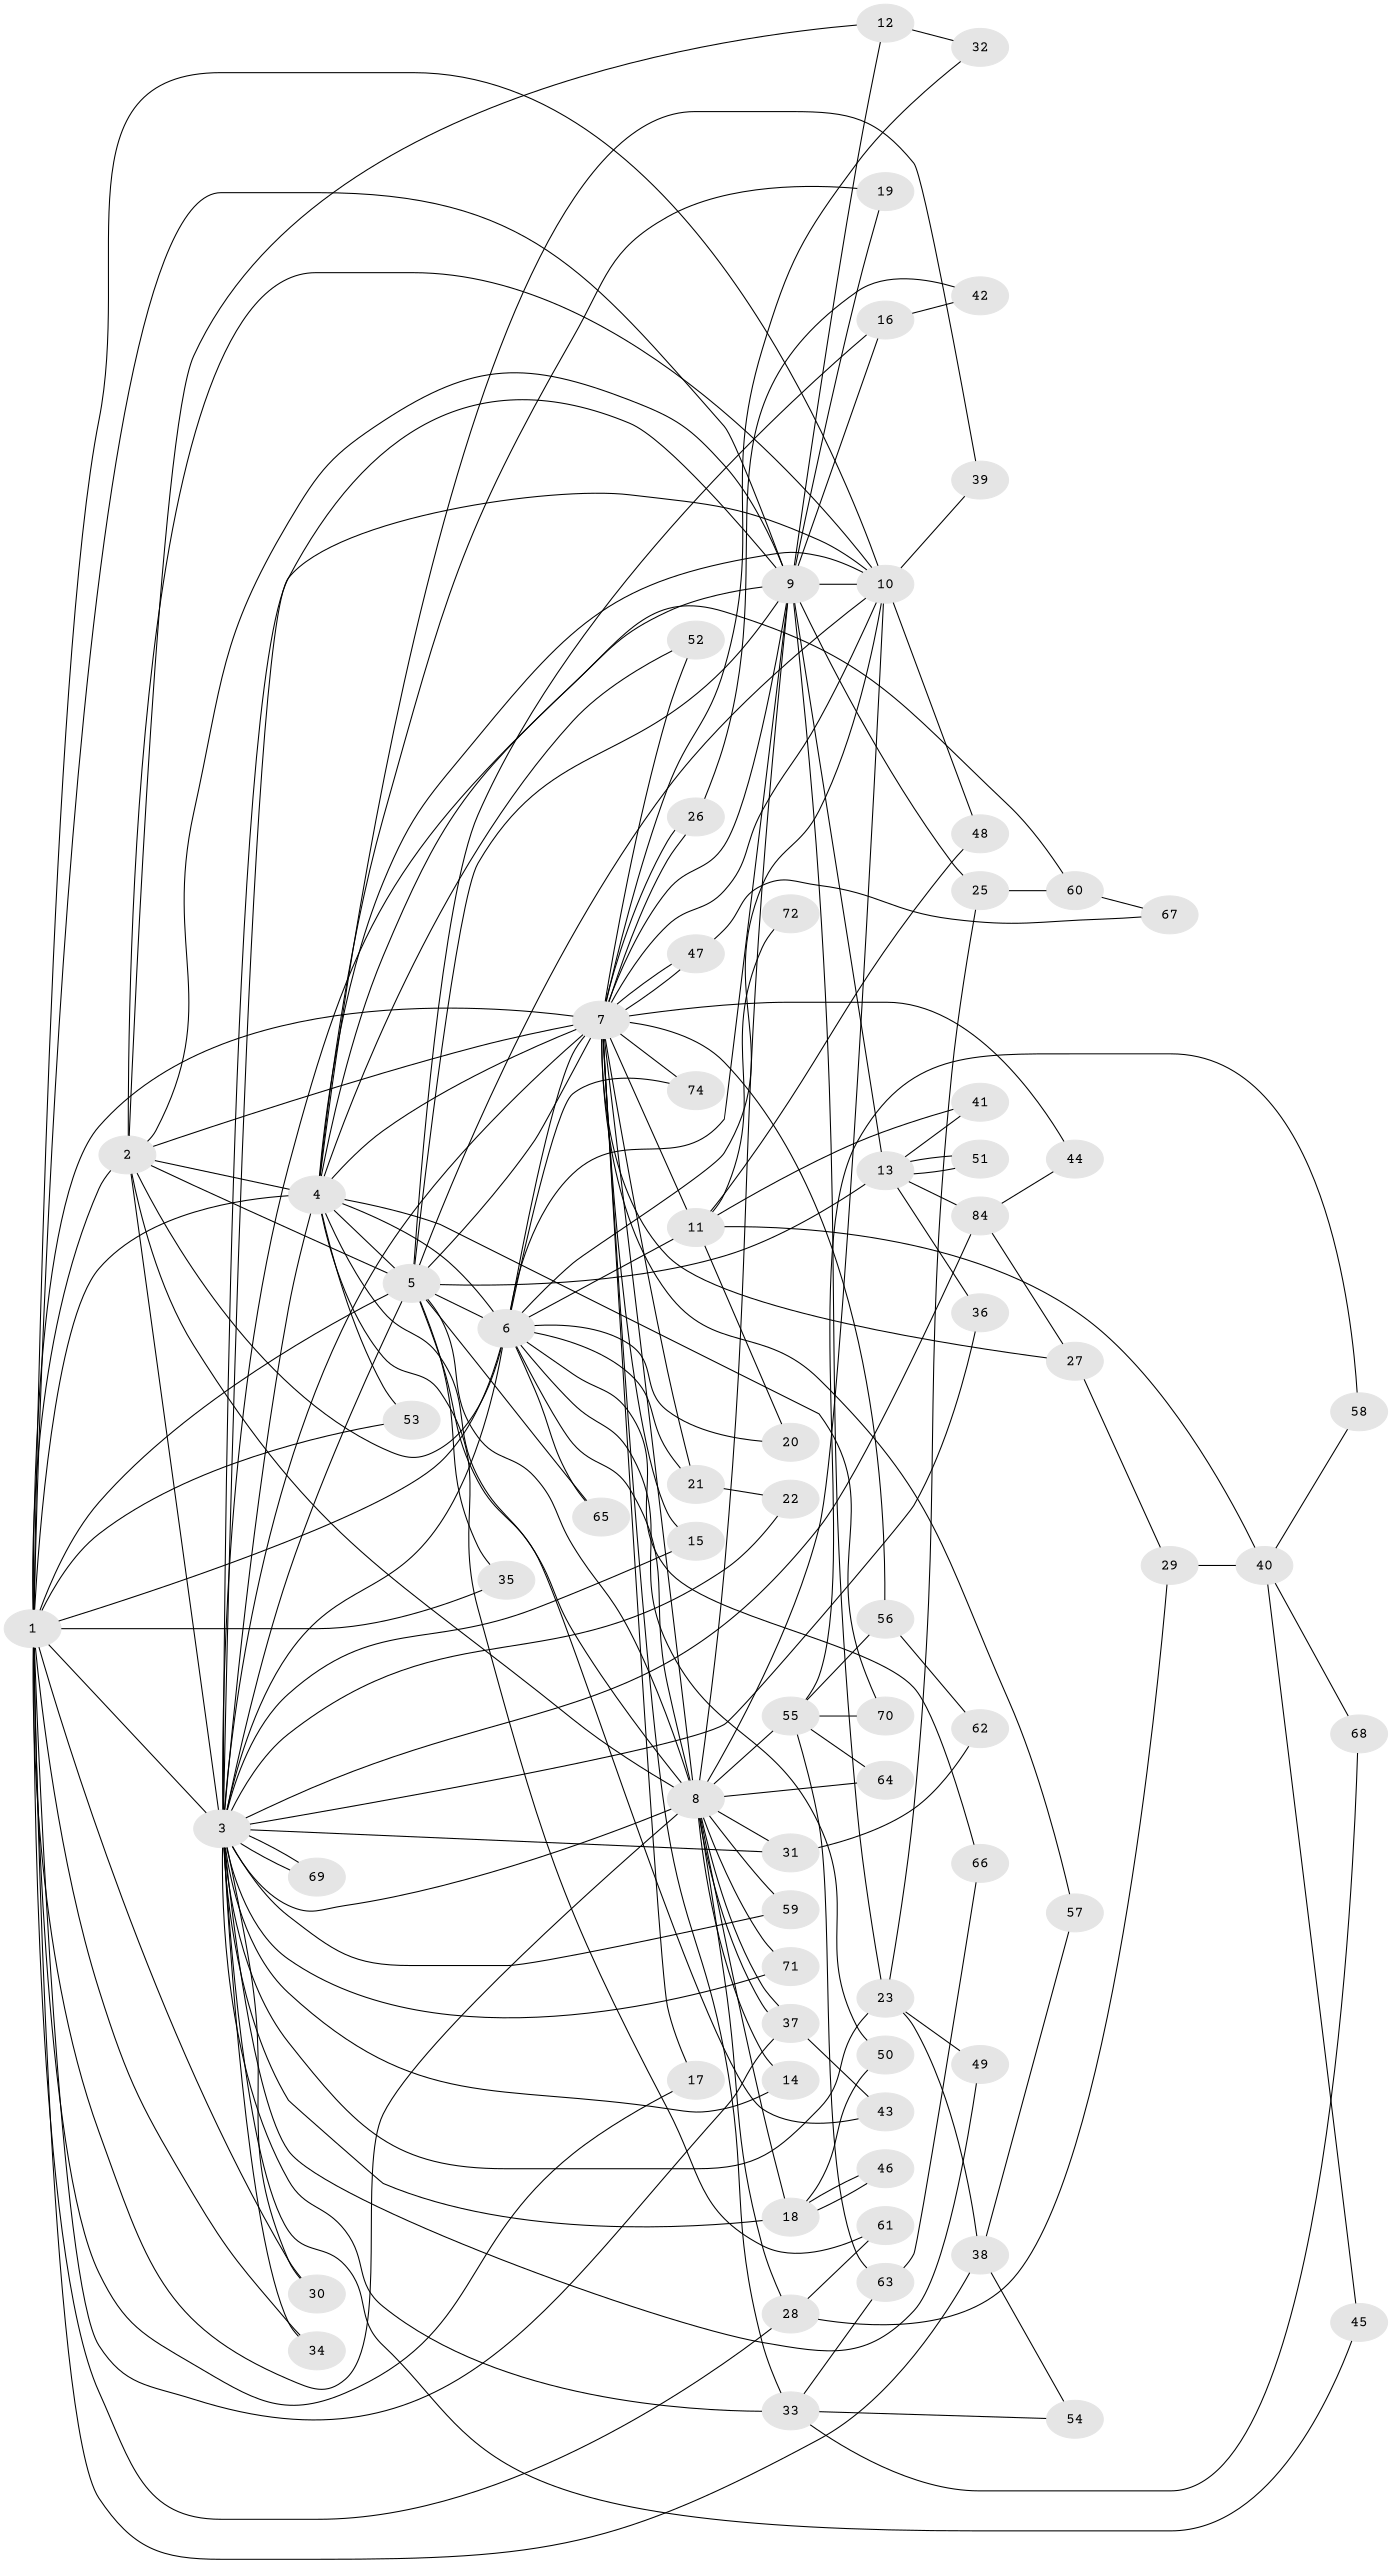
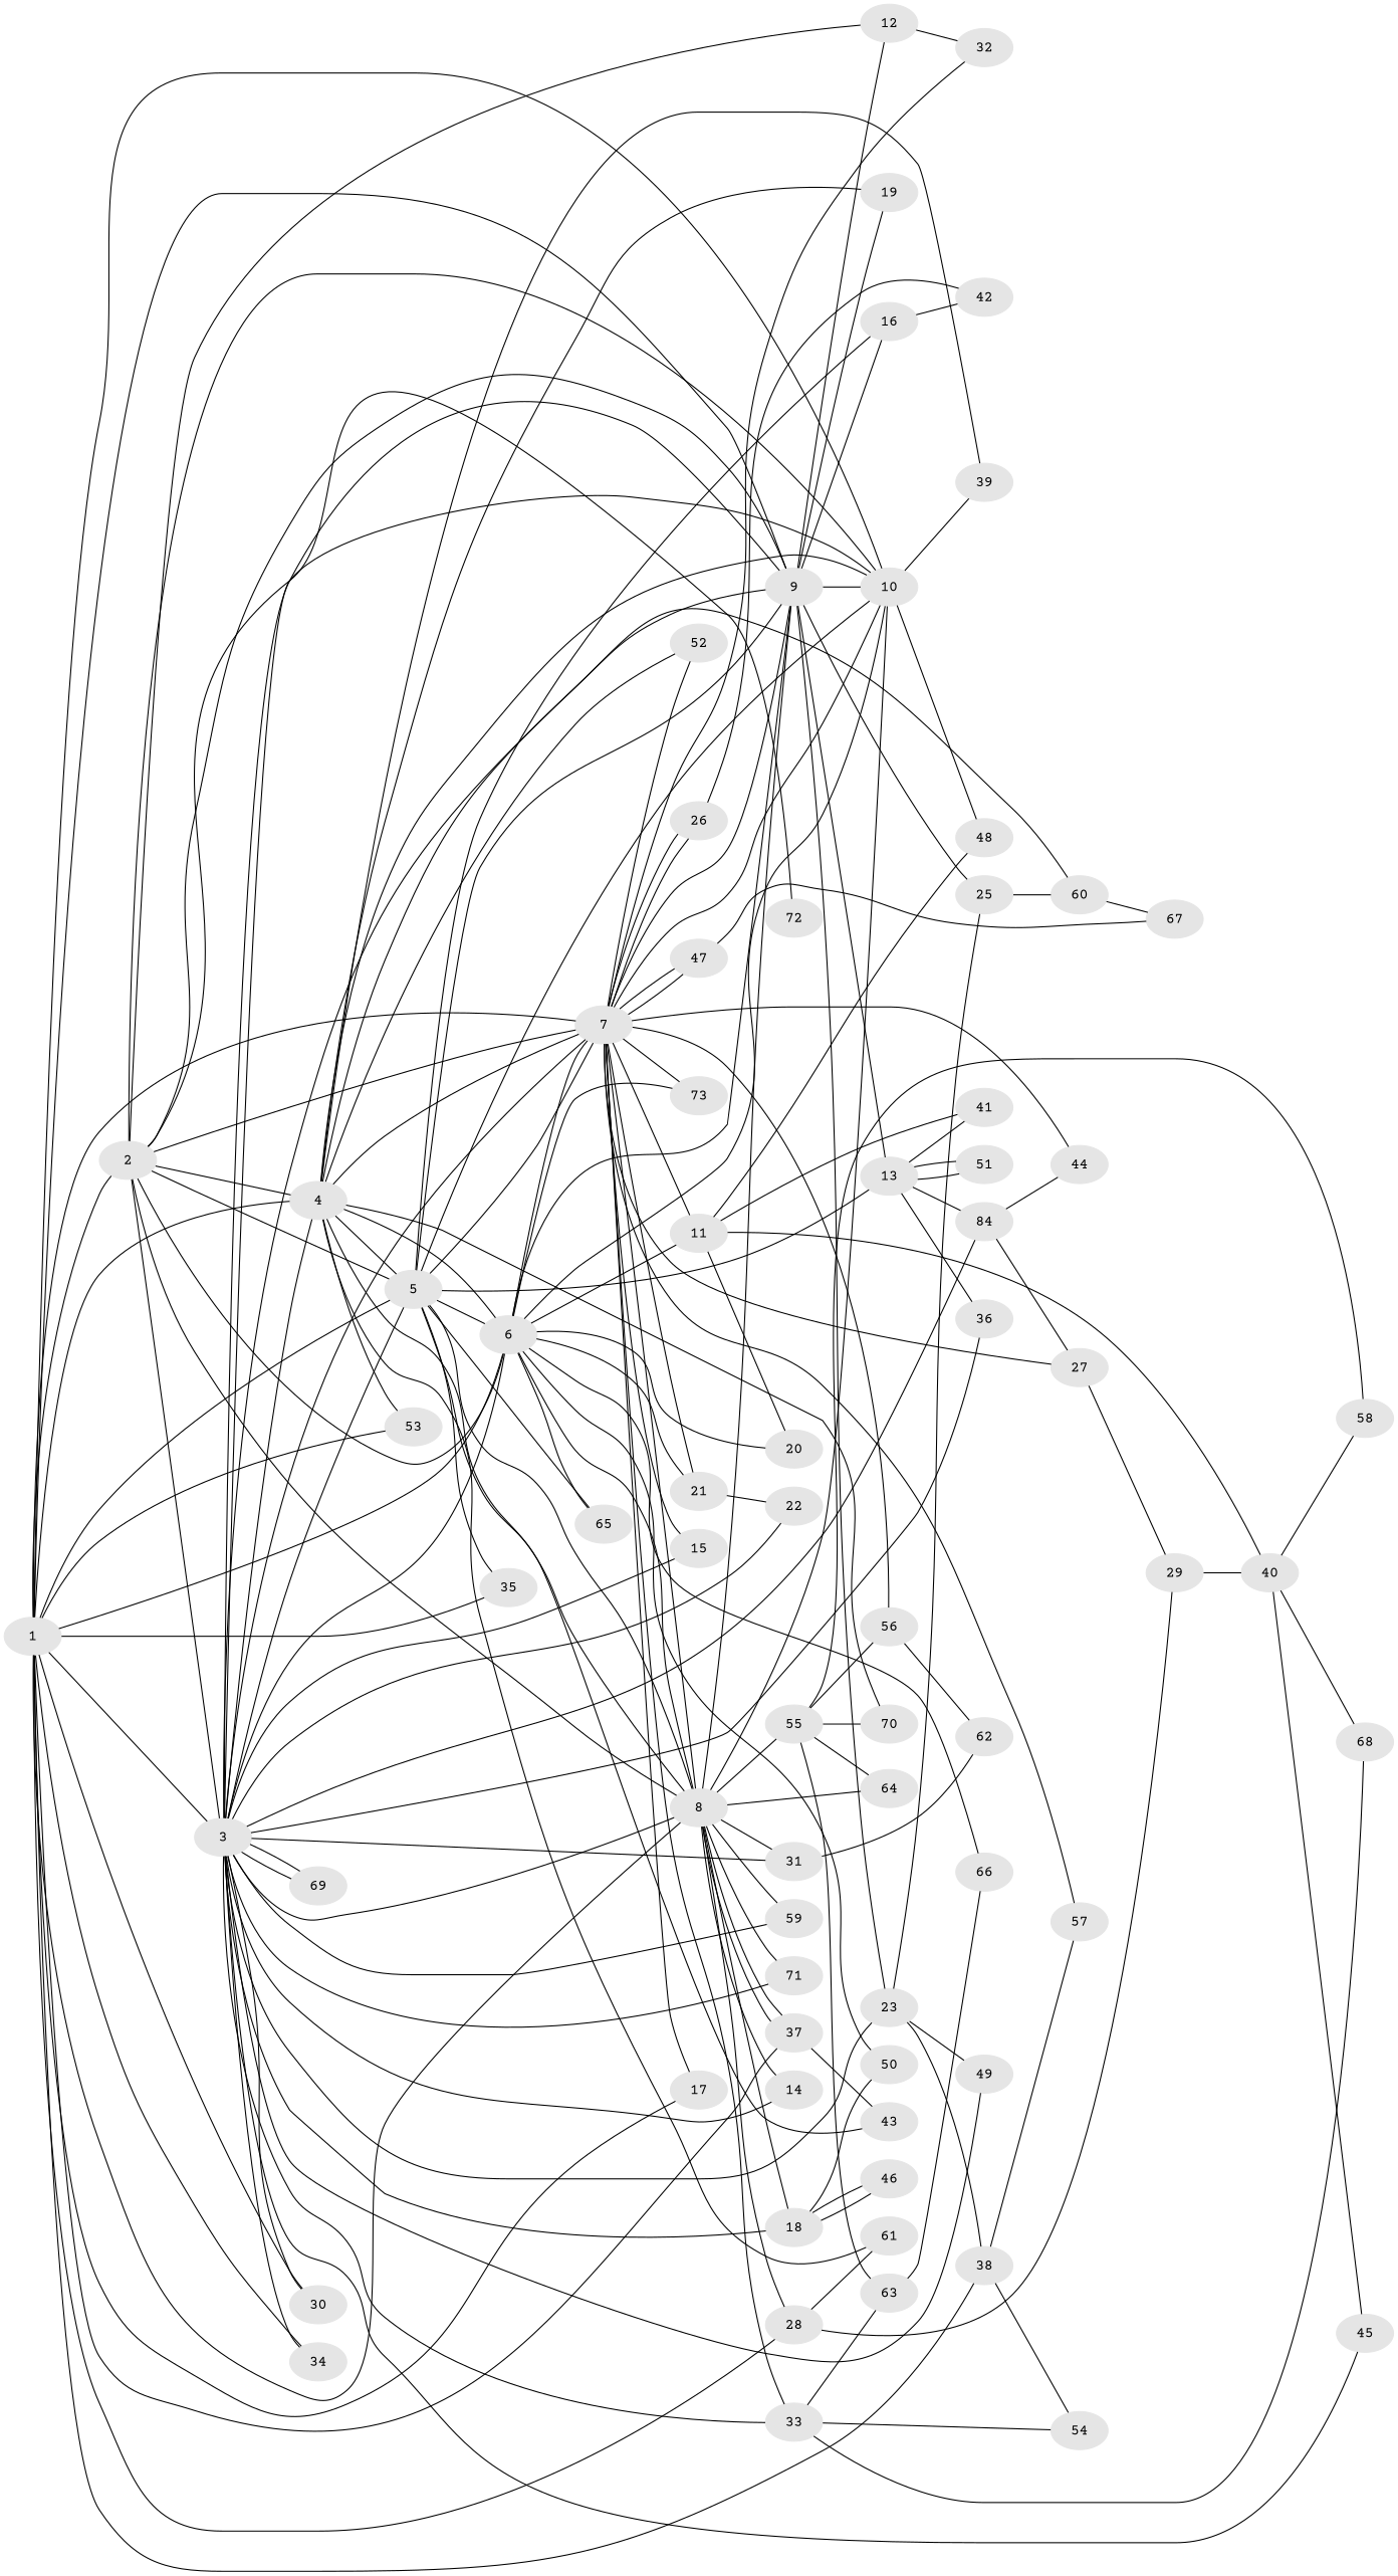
  graph {
    fontname="Courier Prime"
    rankdir=LR
    node [color=gray90 fontname="Courier Prime" style=filled]
    edge [fontname="Courier Prime"]
    1
    2
    3
    4
    5
    6
    7
    8
    9
    10
    17
    28
    30
    34
    35
    38
    53
    37
    12
    72
    14
    15
    18
    22
    23
    n26 [label=84]
    31
    33
    36
    45
    49
    59
    60
    69
    71
    19
    39
    52
    61
    70
    13
    16
    43
    65
    11
    20
    21
    50
    66
-   73 [label=74]
+   73
    26
    27
    32
    44
    47
    56
    57
    55
    64
    25
    48
    29
    54
    63
    58
    46
    62
    68
    67
    41
    51
    42
    40
    1 -- 2
    1 -- 3
    1 -- 4
    1 -- 5
    1 -- 6
    1 -- 7
    1 -- 8
    1 -- 9
    1 -- 10
    1 -- 17
    1 -- 28
    1 -- 30
    1 -- 34
    1 -- 35
    1 -- 38
    1 -- 53
    1 -- 37
    2 -- 3
    2 -- 4
    2 -- 5
    2 -- 6
    2 -- 7
    2 -- 8
    2 -- 9
    2 -- 10
    2 -- 12
-   11 -- 72
+   2 -- 72
    3 -- 4
    3 -- 5
    3 -- 6
    3 -- 7
    3 -- 8
    3 -- 9
    3 -- 10
    3 -- 30
    3 -- 34
    3 -- 14
    3 -- 15
    3 -- 18
    3 -- 22
    3 -- 23
    3 -- n26
    3 -- 31
    3 -- 33
    3 -- 36
    3 -- 45
    3 -- 49
    3 -- 59
    3 -- 60
    3 -- 69
    3 -- 69
    3 -- 71
    4 -- 5
    4 -- 6
    4 -- 7
    4 -- 8
    4 -- 9
    4 -- 10
    4 -- 53
    4 -- 19
    4 -- 39
    4 -- 52
    4 -- 61
    4 -- 70
    5 -- 6
    5 -- 7
    5 -- 8
    5 -- 9
    5 -- 10
    5 -- 35
    5 -- 13
    5 -- 16
    5 -- 43
    5 -- 65
    6 -- 7
    6 -- 8
    6 -- 9
    6 -- 10
    6 -- 65
    6 -- 11
    6 -- 20
    6 -- 21
    6 -- 50
    6 -- 66
    6 -- 73
    7 -- 8
    7 -- 9
    7 -- 10
    7 -- 17
    7 -- 15
    7 -- 33
    7 -- 52
    7 -- 11
    7 -- 21
    7 -- 73
    7 -- 26
    7 -- 26
    7 -- 27
    7 -- 32
    7 -- 44
    7 -- 47
    7 -- 47
    7 -- 56
    7 -- 57
    8 -- 9
    8 -- 10
    8 -- 28
    8 -- 37
    8 -- 37
    8 -- 14
    8 -- 18
    8 -- 31
    8 -- 59
    8 -- 71
    8 -- 55
    8 -- 64
    9 -- 10
    9 -- 12
    9 -- 23
    9 -- 19
    9 -- 13
    9 -- 16
    9 -- 25
    10 -- 39
    10 -- 48
    28 -- 61
    28 -- 29
    38 -- 57
    38 -- 54
    37 -- 43
    12 -- 32
    18 -- 50
    18 -- 46
    18 -- 46
    23 -- 38
    23 -- 49
    23 -- 25
    n26 -- 27
    n26 -- 44
    31 -- 62
    33 -- 54
    33 -- 63
    33 -- 68
    60 -- 67
    13 -- n26
    13 -- 36
    13 -- 41
    13 -- 51
    13 -- 51
    16 -- 42
    11 -- 20
    11 -- 48
    11 -- 41
    11 -- 40
    21 -- 22
    26 -- 42
    27 -- 29
    47 -- 67
    56 -- 62
    55 -- 70
    55 -- 56
    55 -- 64
    55 -- 63
    55 -- 58
    25 -- 60
    29 -- 40
    63 -- 66
    40 -- 45
    40 -- 58
    40 -- 68
  }
